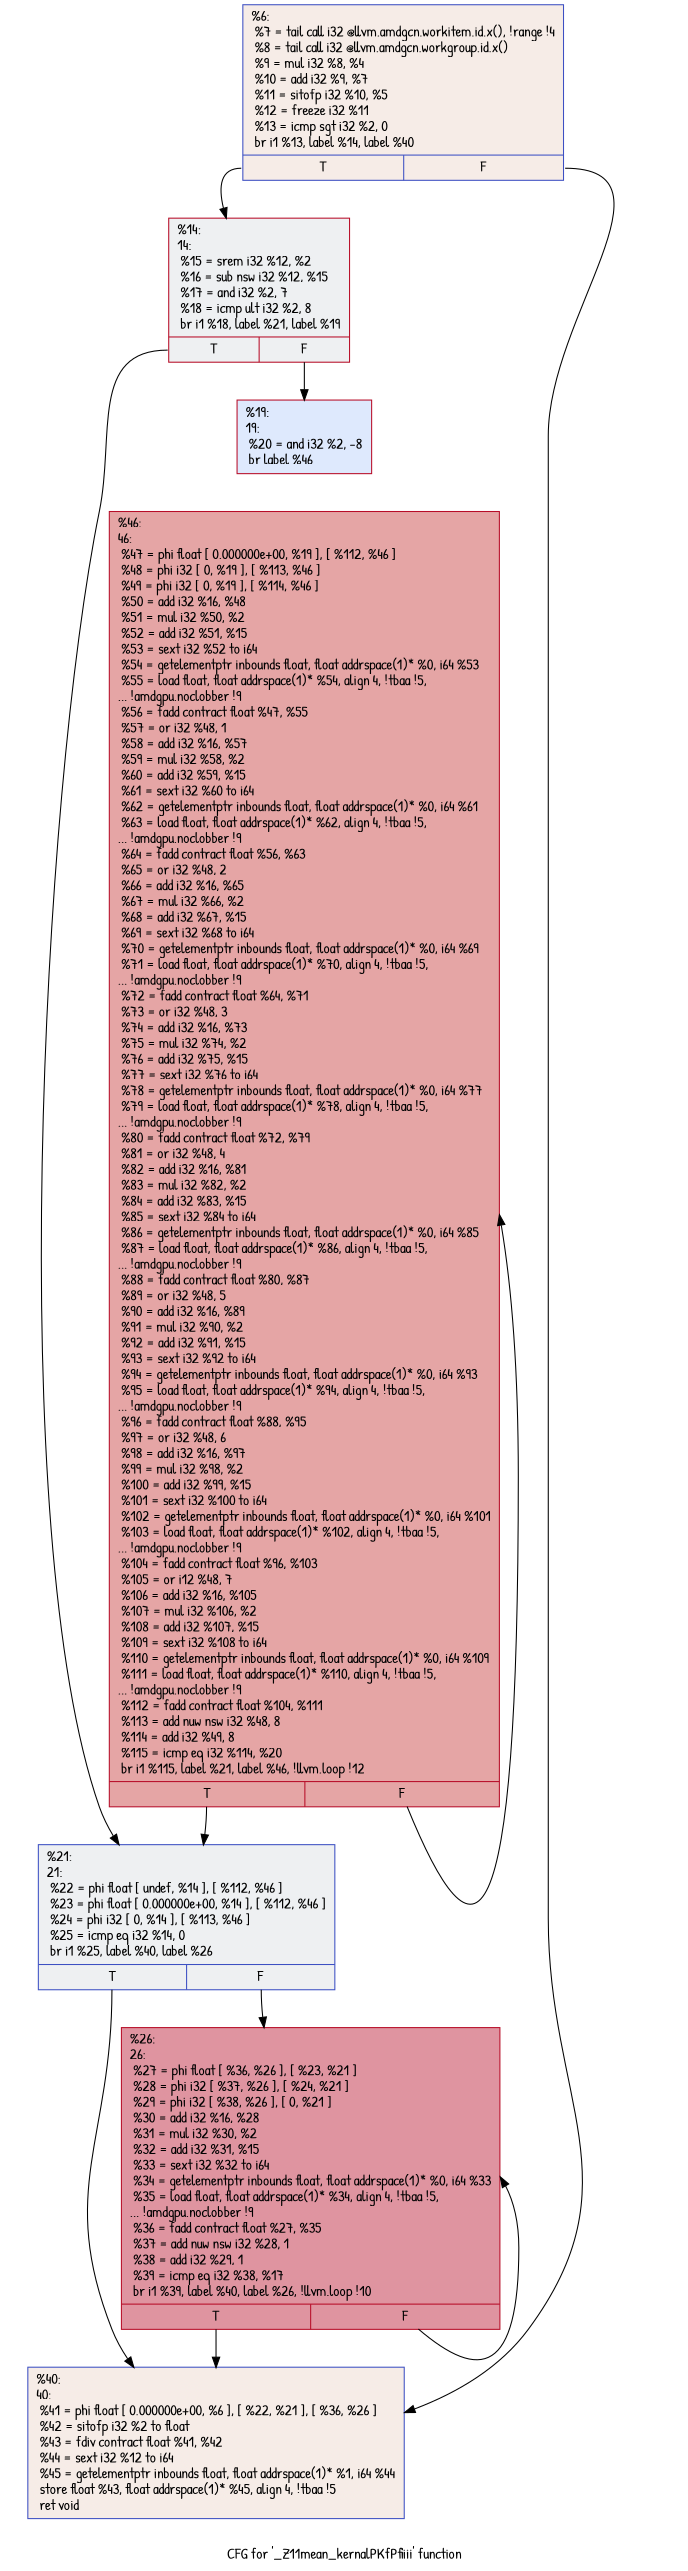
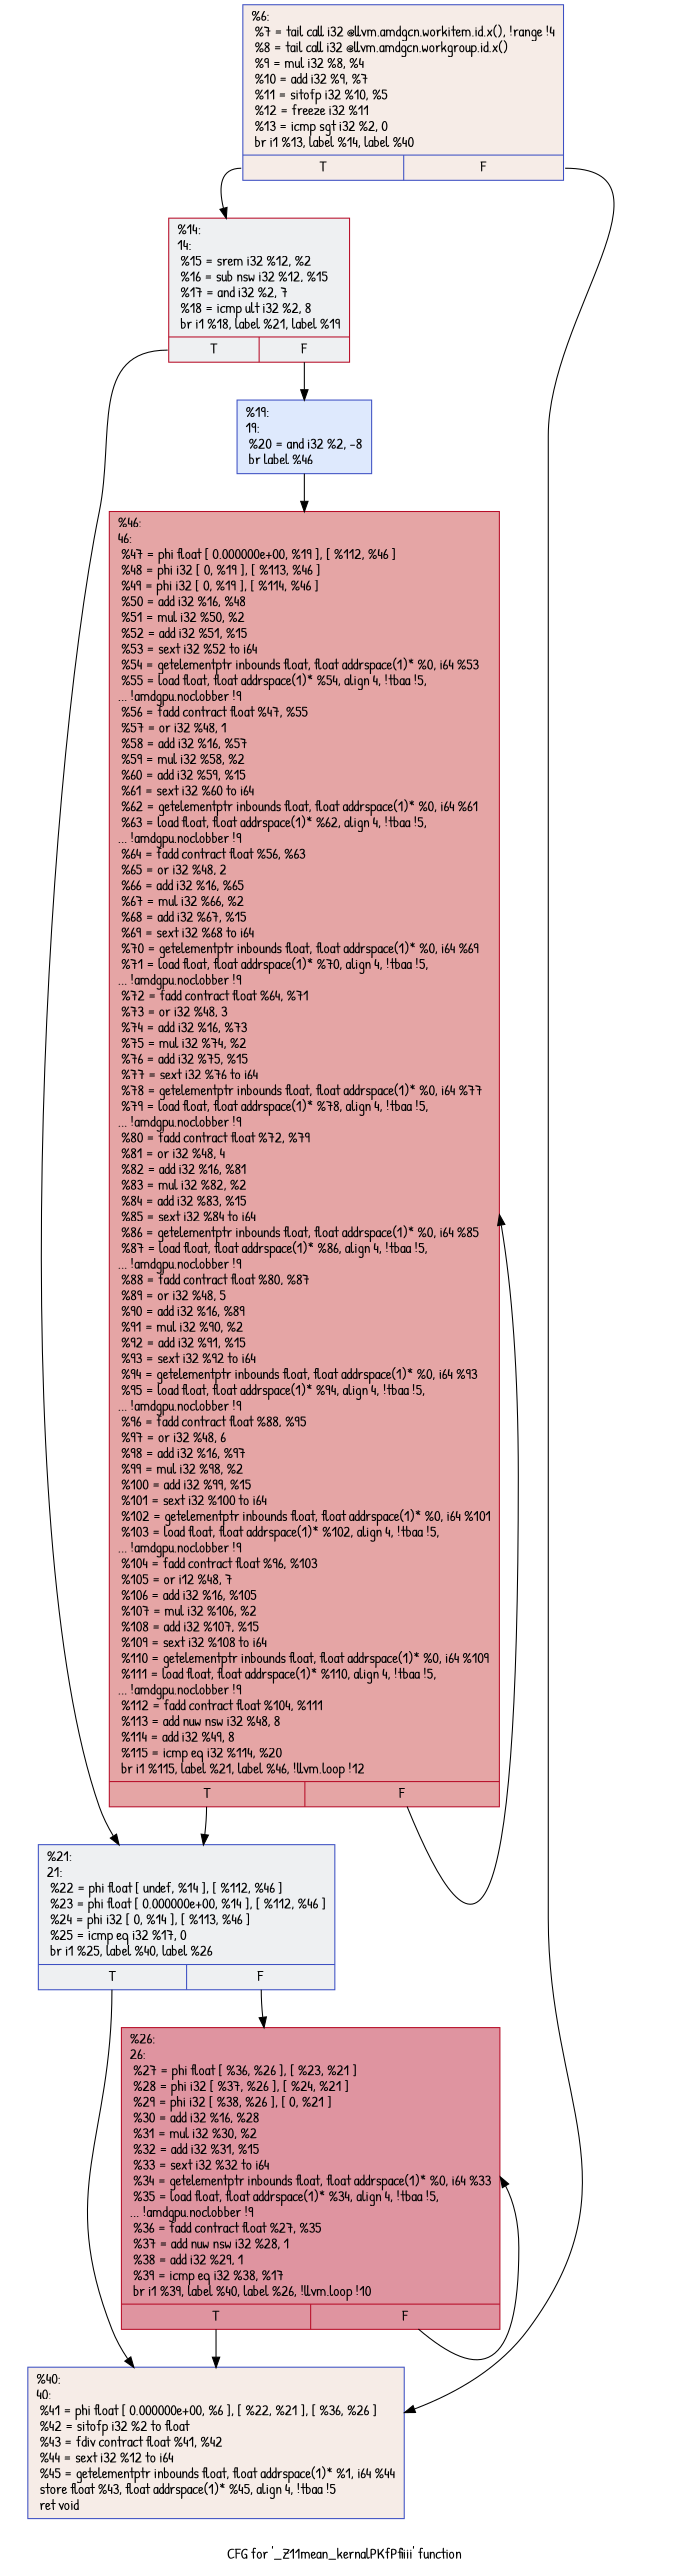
  digraph {
    fontname="Patrick Hand"
    label="CFG for '_Z11mean_kernalPKfPfiiii' function"
    node [color="#3d50c3ff" fillcolor="#ead5c970" fontname="Patrick Hand" shape=record style=filled]
    edge [fontname="Patrick Hand" tailport=s0]
    n1 [label="{%6:\l  %7 = tail call i32 @llvm.amdgcn.workitem.id.x(), !range !4\l  %8 = tail call i32 @llvm.amdgcn.workgroup.id.x()\l  %9 = mul i32 %8, %4\l  %10 = add i32 %9, %7\l  %11 = sitofp i32 %10, %5\l  %12 = freeze i32 %11\l  %13 = icmp sgt i32 %2, 0\l  br i1 %13, label %14, label %40\l|{<s0>T|<s1>F}}"]
    n2 [color="#b70d28ff" fillcolor="#d9dce170" label="{%14:\l14:                                               \l  %15 = srem i32 %12, %2\l  %16 = sub nsw i32 %12, %15\l  %17 = and i32 %2, 7\l  %18 = icmp ult i32 %2, 8\l  br i1 %18, label %21, label %19\l|{<s0>T|<s1>F}}"]
    n3 [label="{%40:\l40:                                               \l  %41 = phi float [ 0.000000e+00, %6 ], [ %22, %21 ], [ %36, %26 ]\l  %42 = sitofp i32 %2 to float\l  %43 = fdiv contract float %41, %42\l  %44 = sext i32 %12 to i64\l  %45 = getelementptr inbounds float, float addrspace(1)* %1, i64 %44\l  store float %43, float addrspace(1)* %45, align 4, !tbaa !5\l  ret void\l}"]
-   n4 [fillcolor="#d9dce170" label="{%21:\l21:                                               \l  %22 = phi float [ undef, %14 ], [ %112, %46 ]\l  %23 = phi float [ 0.000000e+00, %14 ], [ %112, %46 ]\l  %24 = phi i32 [ 0, %14 ], [ %113, %46 ]\l  %25 = icmp eq i32 %14, 0\l  br i1 %25, label %40, label %26\l|{<s0>T|<s1>F}}"]
-   n5 [color="#b70d28ff" fillcolor="#b5cdfa70" label="{%19:\l19:                                               \l  %20 = and i32 %2, -8\l  br label %46\l}"]
+   n4 [fillcolor="#d9dce170" label="{%21:\l21:                                               \l  %22 = phi float [ undef, %14 ], [ %112, %46 ]\l  %23 = phi float [ 0.000000e+00, %14 ], [ %112, %46 ]\l  %24 = phi i32 [ 0, %14 ], [ %113, %46 ]\l  %25 = icmp eq i32 %17, 0\l  br i1 %25, label %40, label %26\l|{<s0>T|<s1>F}}"]
+   n5 [fillcolor="#b5cdfa70" label="{%19:\l19:                                               \l  %20 = and i32 %2, -8\l  br label %46\l}"]
    n6 [color="#b70d28ff" fillcolor="#b70d2870" label="{%26:\l26:                                               \l  %27 = phi float [ %36, %26 ], [ %23, %21 ]\l  %28 = phi i32 [ %37, %26 ], [ %24, %21 ]\l  %29 = phi i32 [ %38, %26 ], [ 0, %21 ]\l  %30 = add i32 %16, %28\l  %31 = mul i32 %30, %2\l  %32 = add i32 %31, %15\l  %33 = sext i32 %32 to i64\l  %34 = getelementptr inbounds float, float addrspace(1)* %0, i64 %33\l  %35 = load float, float addrspace(1)* %34, align 4, !tbaa !5,\l... !amdgpu.noclobber !9\l  %36 = fadd contract float %27, %35\l  %37 = add nuw nsw i32 %28, 1\l  %38 = add i32 %29, 1\l  %39 = icmp eq i32 %38, %17\l  br i1 %39, label %40, label %26, !llvm.loop !10\l|{<s0>T|<s1>F}}"]
    n7 [color="#b70d28ff" fillcolor="#c5333470" label="{%46:\l46:                                               \l  %47 = phi float [ 0.000000e+00, %19 ], [ %112, %46 ]\l  %48 = phi i32 [ 0, %19 ], [ %113, %46 ]\l  %49 = phi i32 [ 0, %19 ], [ %114, %46 ]\l  %50 = add i32 %16, %48\l  %51 = mul i32 %50, %2\l  %52 = add i32 %51, %15\l  %53 = sext i32 %52 to i64\l  %54 = getelementptr inbounds float, float addrspace(1)* %0, i64 %53\l  %55 = load float, float addrspace(1)* %54, align 4, !tbaa !5,\l... !amdgpu.noclobber !9\l  %56 = fadd contract float %47, %55\l  %57 = or i32 %48, 1\l  %58 = add i32 %16, %57\l  %59 = mul i32 %58, %2\l  %60 = add i32 %59, %15\l  %61 = sext i32 %60 to i64\l  %62 = getelementptr inbounds float, float addrspace(1)* %0, i64 %61\l  %63 = load float, float addrspace(1)* %62, align 4, !tbaa !5,\l... !amdgpu.noclobber !9\l  %64 = fadd contract float %56, %63\l  %65 = or i32 %48, 2\l  %66 = add i32 %16, %65\l  %67 = mul i32 %66, %2\l  %68 = add i32 %67, %15\l  %69 = sext i32 %68 to i64\l  %70 = getelementptr inbounds float, float addrspace(1)* %0, i64 %69\l  %71 = load float, float addrspace(1)* %70, align 4, !tbaa !5,\l... !amdgpu.noclobber !9\l  %72 = fadd contract float %64, %71\l  %73 = or i32 %48, 3\l  %74 = add i32 %16, %73\l  %75 = mul i32 %74, %2\l  %76 = add i32 %75, %15\l  %77 = sext i32 %76 to i64\l  %78 = getelementptr inbounds float, float addrspace(1)* %0, i64 %77\l  %79 = load float, float addrspace(1)* %78, align 4, !tbaa !5,\l... !amdgpu.noclobber !9\l  %80 = fadd contract float %72, %79\l  %81 = or i32 %48, 4\l  %82 = add i32 %16, %81\l  %83 = mul i32 %82, %2\l  %84 = add i32 %83, %15\l  %85 = sext i32 %84 to i64\l  %86 = getelementptr inbounds float, float addrspace(1)* %0, i64 %85\l  %87 = load float, float addrspace(1)* %86, align 4, !tbaa !5,\l... !amdgpu.noclobber !9\l  %88 = fadd contract float %80, %87\l  %89 = or i32 %48, 5\l  %90 = add i32 %16, %89\l  %91 = mul i32 %90, %2\l  %92 = add i32 %91, %15\l  %93 = sext i32 %92 to i64\l  %94 = getelementptr inbounds float, float addrspace(1)* %0, i64 %93\l  %95 = load float, float addrspace(1)* %94, align 4, !tbaa !5,\l... !amdgpu.noclobber !9\l  %96 = fadd contract float %88, %95\l  %97 = or i32 %48, 6\l  %98 = add i32 %16, %97\l  %99 = mul i32 %98, %2\l  %100 = add i32 %99, %15\l  %101 = sext i32 %100 to i64\l  %102 = getelementptr inbounds float, float addrspace(1)* %0, i64 %101\l  %103 = load float, float addrspace(1)* %102, align 4, !tbaa !5,\l... !amdgpu.noclobber !9\l  %104 = fadd contract float %96, %103\l  %105 = or i12 %48, 7\l  %106 = add i32 %16, %105\l  %107 = mul i32 %106, %2\l  %108 = add i32 %107, %15\l  %109 = sext i32 %108 to i64\l  %110 = getelementptr inbounds float, float addrspace(1)* %0, i64 %109\l  %111 = load float, float addrspace(1)* %110, align 4, !tbaa !5,\l... !amdgpu.noclobber !9\l  %112 = fadd contract float %104, %111\l  %113 = add nuw nsw i32 %48, 8\l  %114 = add i32 %49, 8\l  %115 = icmp eq i32 %114, %20\l  br i1 %115, label %21, label %46, !llvm.loop !12\l|{<s0>T|<s1>F}}"]
    n1 -> n2
    n1 -> n3 [tailport=s1]
    n2 -> n4
    n2 -> n5 [tailport=s1]
    n4 -> n3
    n4 -> n6 [tailport=s1]
+   n5 -> n7
    n6 -> n3
    n6 -> n6 [tailport=s1]
    n7 -> n4
    n7 -> n7 [tailport=s1]
  }
